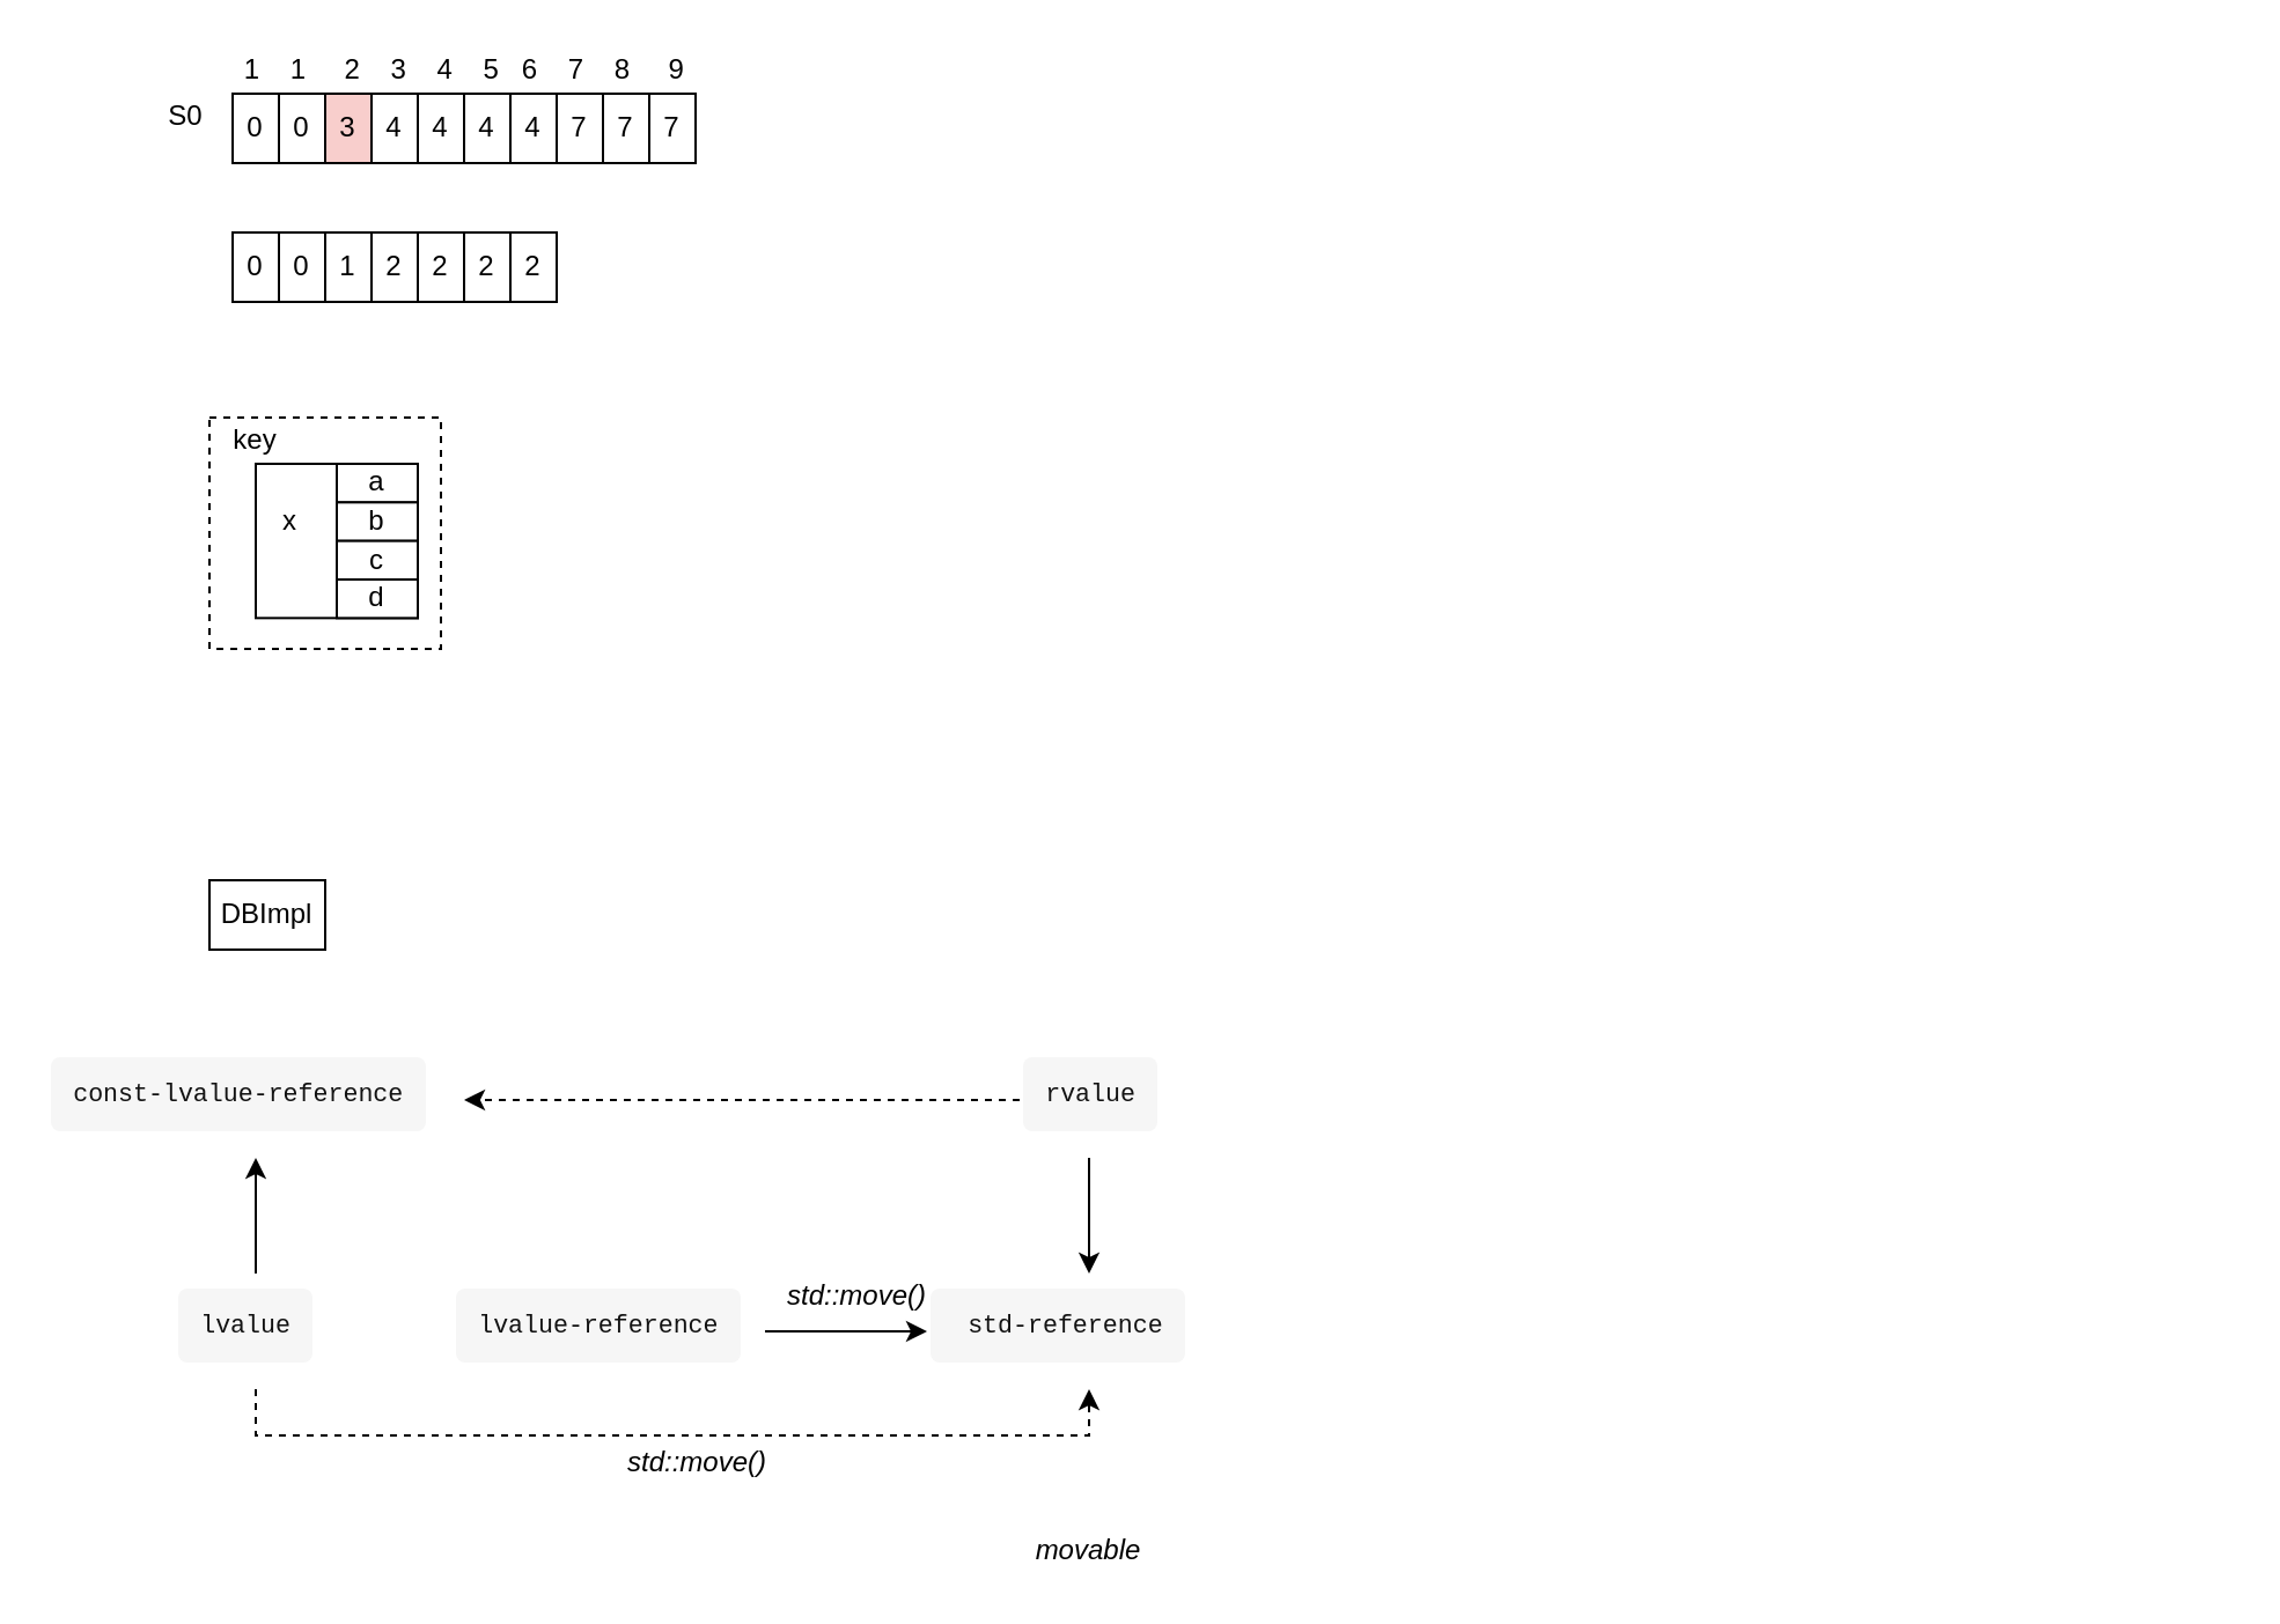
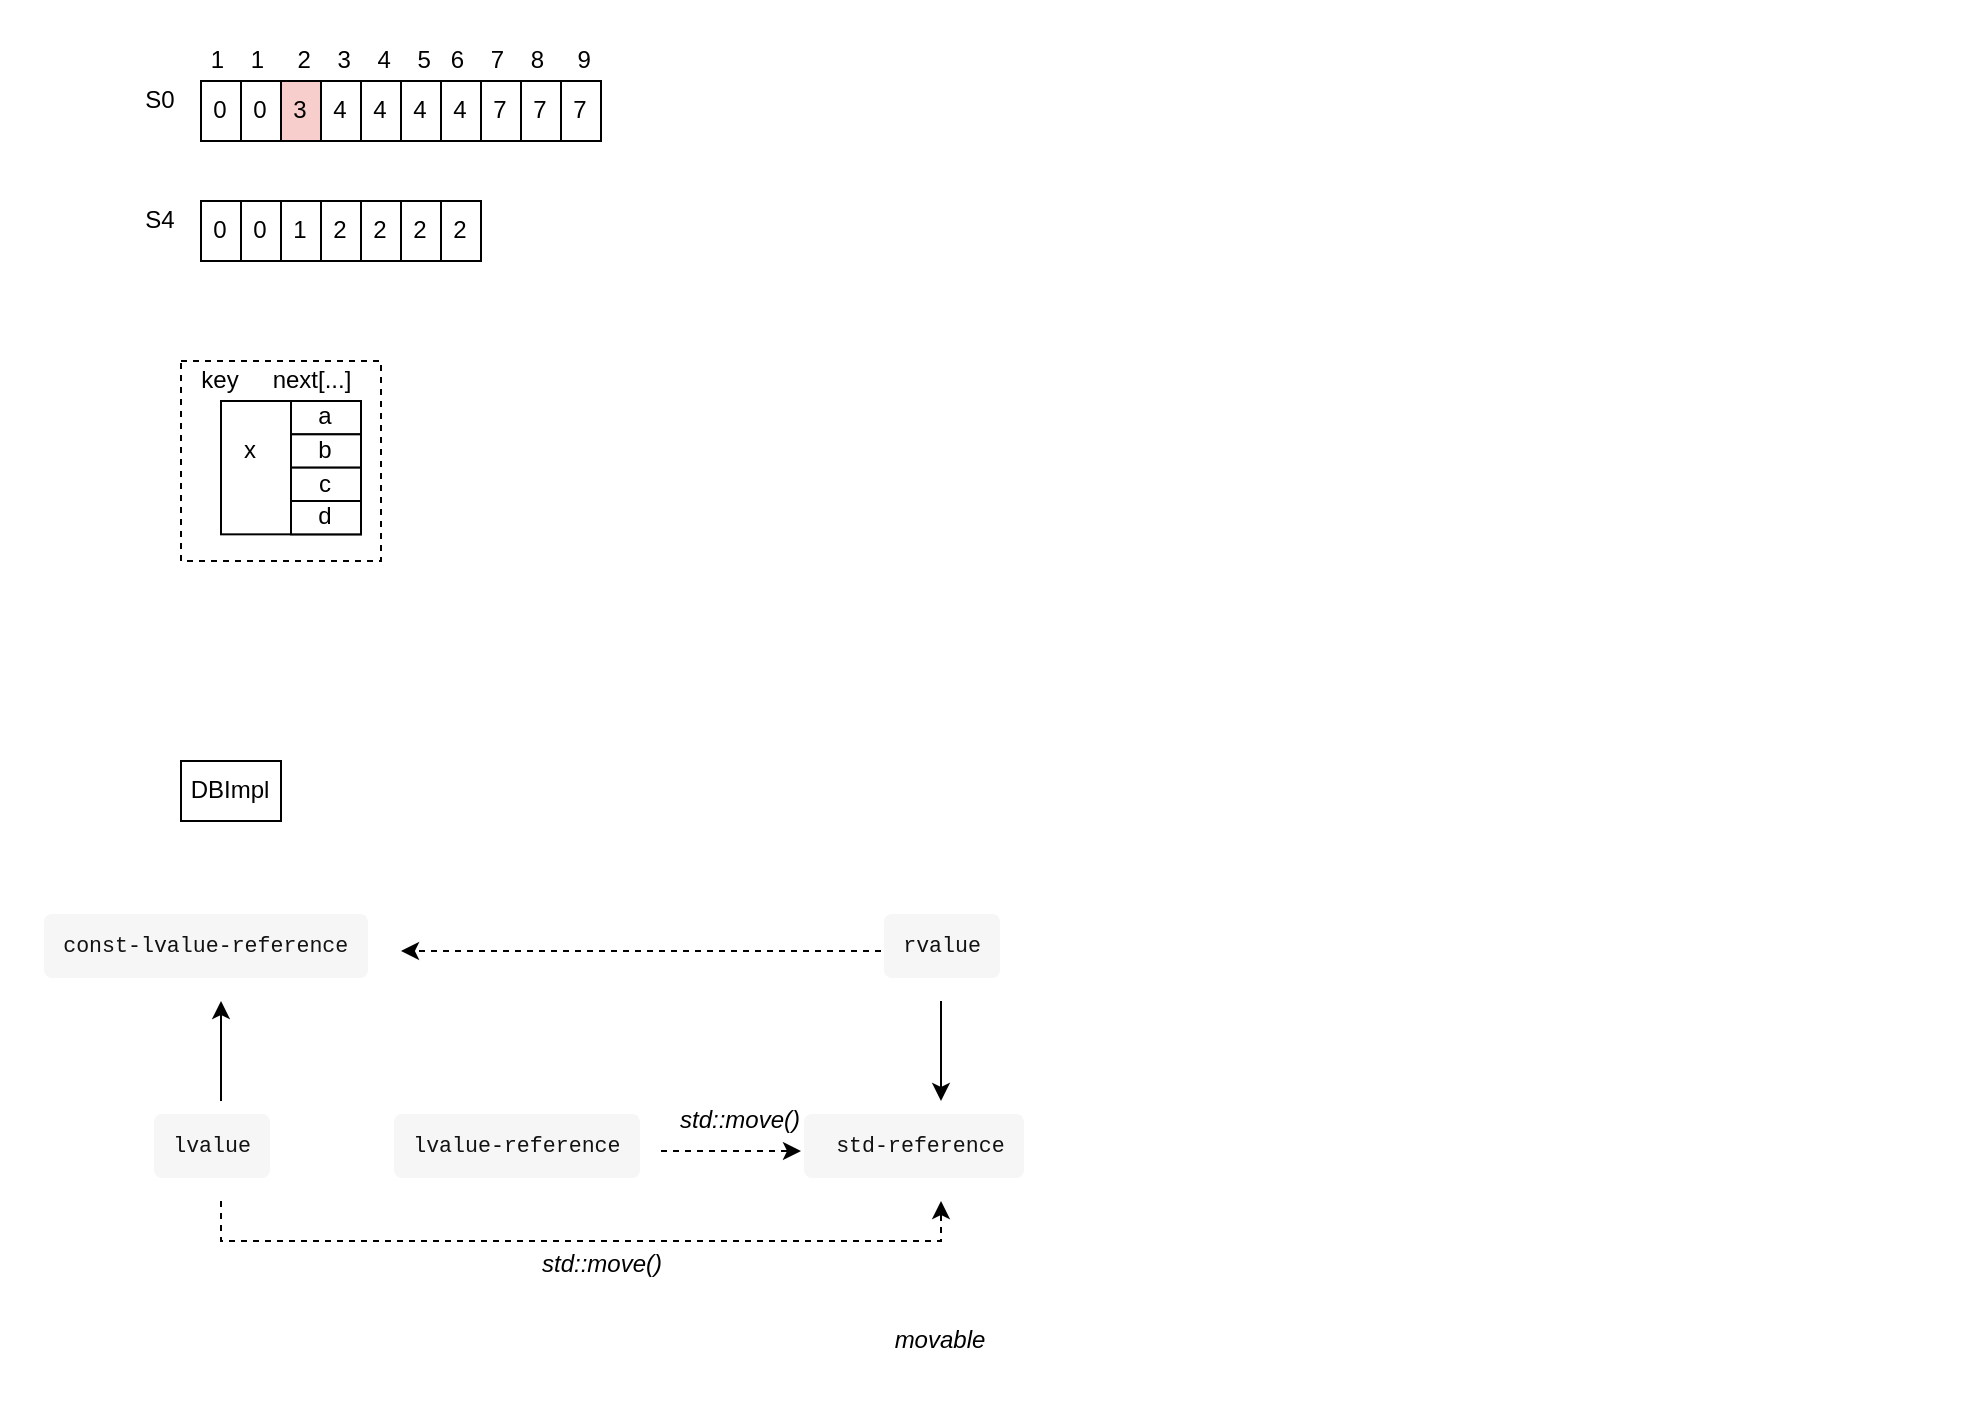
  <mxCell id="0" />
  <mxCell id="1" parent="0" />
  <mxCell id="2" value="0" style="rounded=0;whiteSpace=wrap;html=1;" parent="1" vertex="1"><mxGeometry x="100" y="40" width="20" height="30" as="geometry" /></mxCell>
  <mxCell id="3" value="0" style="rounded=0;whiteSpace=wrap;html=1;" parent="1" vertex="1"><mxGeometry x="120" y="40" width="20" height="30" as="geometry" /></mxCell>
  <mxCell id="4" value="3" style="rounded=0;whiteSpace=wrap;html=1;fillColor=#f8cecc;" parent="1" vertex="1"><mxGeometry x="140" y="40" width="20" height="30" as="geometry" /></mxCell>
  <mxCell id="5" value="4" style="rounded=0;whiteSpace=wrap;html=1;" parent="1" vertex="1"><mxGeometry x="160" y="40" width="20" height="30" as="geometry" /></mxCell>
  <mxCell id="6" value="4" style="rounded=0;whiteSpace=wrap;html=1;" parent="1" vertex="1"><mxGeometry x="180" y="40" width="20" height="30" as="geometry" /></mxCell>
  <mxCell id="7" value="4" style="rounded=0;whiteSpace=wrap;html=1;" parent="1" vertex="1"><mxGeometry x="200" y="40" width="20" height="30" as="geometry" /></mxCell>
  <mxCell id="8" value="4" style="rounded=0;whiteSpace=wrap;html=1;" parent="1" vertex="1"><mxGeometry x="220" y="40" width="20" height="30" as="geometry" /></mxCell>
  <mxCell id="9" value="7" style="rounded=0;whiteSpace=wrap;html=1;" parent="1" vertex="1"><mxGeometry x="240" y="40" width="20" height="30" as="geometry" /></mxCell>
  <mxCell id="10" value="7" style="rounded=0;whiteSpace=wrap;html=1;" parent="1" vertex="1"><mxGeometry x="260" y="40" width="20" height="30" as="geometry" /></mxCell>
  <mxCell id="11" value="7" style="rounded=0;whiteSpace=wrap;html=1;" parent="1" vertex="1"><mxGeometry x="280" y="40" width="20" height="30" as="geometry" /></mxCell>
  <mxCell id="12" value="0" style="rounded=0;whiteSpace=wrap;html=1;" parent="1" vertex="1"><mxGeometry x="100" y="100" width="20" height="30" as="geometry" /></mxCell>
  <mxCell id="13" value="0" style="rounded=0;whiteSpace=wrap;html=1;" parent="1" vertex="1"><mxGeometry x="120" y="100" width="20" height="30" as="geometry" /></mxCell>
  <mxCell id="14" value="1" style="rounded=0;whiteSpace=wrap;html=1;" parent="1" vertex="1"><mxGeometry x="140" y="100" width="20" height="30" as="geometry" /></mxCell>
  <mxCell id="15" value="2" style="rounded=0;whiteSpace=wrap;html=1;" parent="1" vertex="1"><mxGeometry x="160" y="100" width="20" height="30" as="geometry" /></mxCell>
  <mxCell id="16" value="2" style="rounded=0;whiteSpace=wrap;html=1;" parent="1" vertex="1"><mxGeometry x="180" y="100" width="20" height="30" as="geometry" /></mxCell>
  <mxCell id="17" value="&amp;nbsp;1&amp;nbsp; &amp;nbsp; 1&amp;nbsp; &amp;nbsp; &amp;nbsp;2&amp;nbsp; &amp;nbsp; 3&amp;nbsp; &amp;nbsp; 4&amp;nbsp; &amp;nbsp; 5&amp;nbsp; &amp;nbsp;6&amp;nbsp; &amp;nbsp; 7&amp;nbsp; &amp;nbsp; 8&amp;nbsp; &amp;nbsp; &amp;nbsp;9" style="text;html=1;strokeColor=none;fillColor=none;align=left;verticalAlign=middle;whiteSpace=wrap;rounded=0;" parent="1" vertex="1"><mxGeometry x="100" y="20" width="233" height="20" as="geometry" /></mxCell>
  <mxCell id="18" value="2" style="rounded=0;whiteSpace=wrap;html=1;" parent="1" vertex="1"><mxGeometry x="200" y="100" width="20" height="30" as="geometry" /></mxCell>
  <mxCell id="19" value="2" style="rounded=0;whiteSpace=wrap;html=1;" parent="1" vertex="1"><mxGeometry x="220" y="100" width="20" height="30" as="geometry" /></mxCell>
  <mxCell id="20" value="S0" style="text;html=1;strokeColor=none;fillColor=none;align=center;verticalAlign=middle;whiteSpace=wrap;rounded=0;" parent="1" vertex="1"><mxGeometry x="60" y="40" width="40" height="20" as="geometry" /></mxCell>
+ <mxCell id="21" value="S4" style="text;html=1;strokeColor=none;fillColor=none;align=center;verticalAlign=middle;whiteSpace=wrap;rounded=0;" parent="1" vertex="1"><mxGeometry x="60" y="100" width="40" height="20" as="geometry" /></mxCell>
  <mxCell id="22" value="" style="group" parent="1" vertex="1" connectable="0"><mxGeometry x="90" y="180" width="130" height="120" as="geometry" /></mxCell>
  <mxCell id="23" value="" style="group" parent="22" vertex="1" connectable="0"><mxGeometry x="20" y="20" width="110" height="100" as="geometry" /></mxCell>
  <mxCell id="24" value="" style="rounded=0;whiteSpace=wrap;html=1;dashed=1;" parent="23" vertex="1"><mxGeometry x="-20" y="-20" width="100" height="100" as="geometry" /></mxCell>
  <mxCell id="25" value="" style="rounded=0;whiteSpace=wrap;html=1;" parent="23" vertex="1"><mxGeometry width="70" height="66.667" as="geometry" /></mxCell>
  <mxCell id="26" value="a" style="rounded=0;whiteSpace=wrap;html=1;" parent="23" vertex="1"><mxGeometry x="35" width="35" height="16.667" as="geometry" /></mxCell>
  <mxCell id="27" value="b" style="rounded=0;whiteSpace=wrap;html=1;" parent="23" vertex="1"><mxGeometry x="35" y="16.667" width="35" height="16.667" as="geometry" /></mxCell>
  <mxCell id="28" value="c" style="rounded=0;whiteSpace=wrap;html=1;" parent="23" vertex="1"><mxGeometry x="35" y="33.333" width="35" height="16.667" as="geometry" /></mxCell>
  <mxCell id="29" value="d" style="rounded=0;whiteSpace=wrap;html=1;" parent="23" vertex="1"><mxGeometry x="35" y="50" width="35" height="16.667" as="geometry" /></mxCell>
  <mxCell id="30" value="x" style="text;html=1;strokeColor=none;fillColor=none;align=center;verticalAlign=middle;whiteSpace=wrap;rounded=0;dashed=1;" parent="23" vertex="1"><mxGeometry x="-5" y="15" width="40" height="20" as="geometry" /></mxCell>
+ <mxCell id="31" value="next[...]" style="text;html=1;strokeColor=none;fillColor=none;align=center;verticalAlign=middle;whiteSpace=wrap;rounded=0;" parent="22" vertex="1"><mxGeometry x="46" width="40" height="20" as="geometry" /></mxCell>
  <mxCell id="32" value="key" style="text;html=1;strokeColor=none;fillColor=none;align=center;verticalAlign=middle;whiteSpace=wrap;rounded=0;" parent="22" vertex="1"><mxGeometry width="40" height="20" as="geometry" /></mxCell>
  <mxCell id="33" value="DBImpl" style="text;html=1;fillColor=none;align=center;verticalAlign=middle;whiteSpace=wrap;rounded=0;strokeColor=#000000;" parent="1" vertex="1"><mxGeometry x="90" y="380" width="50" height="30" as="geometry" /></mxCell>
  <mxCell id="34" value="&lt;meta charset=&quot;utf-8&quot;&gt;&lt;pre style=&quot;margin: 0px; padding: 0.889em; font-size: 0.9em; word-break: normal; overflow-wrap: normal; overflow: auto; background: rgb(246, 246, 246); border-radius: 4px; color: rgb(18, 18, 18); font-style: normal; font-weight: 400; letter-spacing: normal; text-indent: 0px; text-transform: none; word-spacing: 0px;&quot;&gt;&lt;code class=&quot;language-text&quot; style=&quot;margin: 0px ; padding: 0px ; border-radius: 0px ; font-family: &amp;quot;menlo&amp;quot; , &amp;quot;monaco&amp;quot; , &amp;quot;consolas&amp;quot; , &amp;quot;andale mono&amp;quot; , &amp;quot;lucida console&amp;quot; , &amp;quot;courier new&amp;quot; , monospace ; font-size: inherit ; background-color: inherit&quot;&gt;const-lvalue-reference&lt;/code&gt;&lt;/pre&gt;" style="text;whiteSpace=wrap;html=1;" parent="1" vertex="1"><mxGeometry x="20" y="450" width="180" height="50" as="geometry" /></mxCell>
  <mxCell id="35" style="edgeStyle=orthogonalEdgeStyle;rounded=0;orthogonalLoop=1;jettySize=auto;html=1;exitX=0.5;exitY=1;exitDx=0;exitDy=0;entryX=0.5;entryY=1;entryDx=0;entryDy=0;dashed=1;" parent="1" source="37" target="43" edge="1"><mxGeometry relative="1" as="geometry" /></mxCell>
  <mxCell id="36" value="" style="edgeStyle=orthogonalEdgeStyle;rounded=0;orthogonalLoop=1;jettySize=auto;html=1;" parent="1" source="37" target="34" edge="1"><mxGeometry relative="1" as="geometry" /></mxCell>
  <mxCell id="37" value="&lt;meta charset=&quot;utf-8&quot;&gt;&lt;pre style=&quot;margin: 0px; padding: 0.889em; font-size: 0.9em; word-break: normal; overflow-wrap: normal; overflow: auto; background: rgb(246, 246, 246); border-radius: 4px; color: rgb(18, 18, 18); font-style: normal; font-weight: 400; letter-spacing: normal; text-indent: 0px; text-transform: none; word-spacing: 0px;&quot;&gt;&lt;code class=&quot;language-text&quot; style=&quot;margin: 0px ; padding: 0px ; border-radius: 0px ; font-family: &amp;quot;menlo&amp;quot; , &amp;quot;monaco&amp;quot; , &amp;quot;consolas&amp;quot; , &amp;quot;andale mono&amp;quot; , &amp;quot;lucida console&amp;quot; , &amp;quot;courier new&amp;quot; , monospace ; font-size: inherit ; background-color: inherit&quot;&gt;lvalue&lt;/code&gt;&lt;/pre&gt;" style="text;whiteSpace=wrap;html=1;" parent="1" vertex="1"><mxGeometry x="75" y="550" width="70" height="50" as="geometry" /></mxCell>
- <mxCell id="38" style="edgeStyle=orthogonalEdgeStyle;rounded=0;orthogonalLoop=1;jettySize=auto;html=1;entryX=0;entryY=0.5;entryDx=0;entryDy=0;dashed=0;" parent="1" source="39" target="43" edge="1"><mxGeometry relative="1" as="geometry" /></mxCell>
+ <mxCell id="38" style="edgeStyle=orthogonalEdgeStyle;rounded=0;orthogonalLoop=1;jettySize=auto;html=1;entryX=0;entryY=0.5;entryDx=0;entryDy=0;dashed=1;" parent="1" source="39" target="43" edge="1"><mxGeometry relative="1" as="geometry" /></mxCell>
  <mxCell id="39" value="&lt;meta charset=&quot;utf-8&quot;&gt;&lt;pre style=&quot;margin: 0px; padding: 0.889em; font-size: 0.9em; word-break: normal; overflow-wrap: normal; overflow: auto; background: rgb(246, 246, 246); border-radius: 4px; color: rgb(18, 18, 18); font-style: normal; font-weight: 400; letter-spacing: normal; text-indent: 0px; text-transform: none; word-spacing: 0px;&quot;&gt;&lt;code class=&quot;language-text&quot; style=&quot;margin: 0px ; padding: 0px ; border-radius: 0px ; font-family: &amp;quot;menlo&amp;quot; , &amp;quot;monaco&amp;quot; , &amp;quot;consolas&amp;quot; , &amp;quot;andale mono&amp;quot; , &amp;quot;lucida console&amp;quot; , &amp;quot;courier new&amp;quot; , monospace ; font-size: inherit ; background-color: inherit&quot;&gt;lvalue-reference&lt;/code&gt;&lt;/pre&gt;" style="text;whiteSpace=wrap;html=1;" parent="1" vertex="1"><mxGeometry x="195" y="550" width="135" height="50" as="geometry" /></mxCell>
  <mxCell id="40" value="" style="edgeStyle=orthogonalEdgeStyle;rounded=0;orthogonalLoop=1;jettySize=auto;html=1;" parent="1" source="42" target="43" edge="1"><mxGeometry relative="1" as="geometry" /></mxCell>
  <mxCell id="41" style="edgeStyle=orthogonalEdgeStyle;rounded=0;orthogonalLoop=1;jettySize=auto;html=1;dashed=1;" parent="1" source="42" target="34" edge="1"><mxGeometry relative="1" as="geometry" /></mxCell>
  <mxCell id="42" value="&lt;meta charset=&quot;utf-8&quot;&gt;&lt;pre style=&quot;margin: 0px; padding: 0.889em; font-size: 0.9em; word-break: normal; overflow-wrap: normal; overflow: auto; background: rgb(246, 246, 246); border-radius: 4px; color: rgb(18, 18, 18); font-style: normal; font-weight: 400; letter-spacing: normal; text-indent: 0px; text-transform: none; word-spacing: 0px;&quot;&gt;&lt;code class=&quot;language-text&quot; style=&quot;margin: 0px ; padding: 0px ; border-radius: 0px ; font-family: &amp;quot;menlo&amp;quot; , &amp;quot;monaco&amp;quot; , &amp;quot;consolas&amp;quot; , &amp;quot;andale mono&amp;quot; , &amp;quot;lucida console&amp;quot; , &amp;quot;courier new&amp;quot; , monospace ; font-size: inherit ; background-color: inherit&quot;&gt;rvalue&lt;/code&gt;&lt;/pre&gt;" style="text;whiteSpace=wrap;html=1;" parent="1" vertex="1"><mxGeometry x="440" y="450" width="60" height="50" as="geometry" /></mxCell>
  <mxCell id="43" value="&lt;meta charset=&quot;utf-8&quot;&gt;&lt;pre style=&quot;margin: 0px; padding: 0.889em; font-size: 0.9em; word-break: normal; overflow-wrap: normal; overflow: auto; background: rgb(246, 246, 246); border-radius: 4px; color: rgb(18, 18, 18); font-style: normal; font-weight: 400; letter-spacing: normal; text-indent: 0px; text-transform: none; word-spacing: 0px;&quot;&gt;&lt;code class=&quot;language-text&quot; style=&quot;margin: 0px ; padding: 0px ; border-radius: 0px ; font-family: &amp;quot;menlo&amp;quot; , &amp;quot;monaco&amp;quot; , &amp;quot;consolas&amp;quot; , &amp;quot;andale mono&amp;quot; , &amp;quot;lucida console&amp;quot; , &amp;quot;courier new&amp;quot; , monospace ; font-size: inherit ; background-color: inherit&quot;&gt; std-reference&lt;/code&gt;&lt;/pre&gt;" style="text;whiteSpace=wrap;html=1;" parent="1" vertex="1"><mxGeometry x="400" y="550" width="140" height="50" as="geometry" /></mxCell>
  <mxCell id="44" value="std::move()" style="text;html=1;strokeColor=none;align=center;verticalAlign=middle;whiteSpace=wrap;rounded=0;fillColor=#ffffff;fontStyle=2" parent="1" vertex="1"><mxGeometry x="261" y="622" width="80" height="20" as="geometry" /></mxCell>
  <mxCell id="45" value="std::move()" style="text;html=1;strokeColor=none;fillColor=none;align=center;verticalAlign=middle;whiteSpace=wrap;rounded=0;fontStyle=2" parent="1" vertex="1"><mxGeometry x="330" y="550" width="80" height="20" as="geometry" /></mxCell>
  <mxCell id="46" value="" style="shape=image;imageAspect=0;aspect=fixed;verticalLabelPosition=bottom;verticalAlign=top;strokeColor=#000000;fillColor=#ffffff;image=https://upload-images.jianshu.io/upload_images/1700062-7b04c10c212445c8.png?imageMogr2/auto-orient/strip|imageView2/2/w/483/format/webp;" parent="1" vertex="1"><mxGeometry x="570" y="450" width="393" height="172.5" as="geometry" /></mxCell>
  <mxCell id="47" value="movable" style="text;html=1;strokeColor=none;fillColor=none;align=center;verticalAlign=middle;whiteSpace=wrap;rounded=0;fontStyle=2" parent="1" vertex="1"><mxGeometry x="430" y="660" width="80" height="20" as="geometry" /></mxCell>
